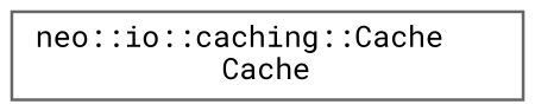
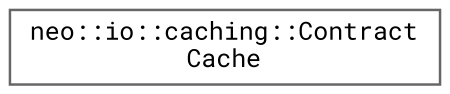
  digraph {
    rankdir=LR
    fontname="Roboto Mono"
-   n1 [color=grey40 fillcolor=white fontname="Roboto Mono" fontsize=10 height=0.2 label="neo::io::caching::Cache\lCache" shape=box style=filled width=0.4]
+   n1 [color=grey40 fillcolor=white fontname="Roboto Mono" fontsize=10 height=0.2 label="neo::io::caching::Contract\lCache" shape=box style=filled width=0.4]
  }
